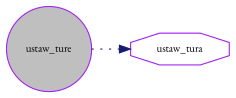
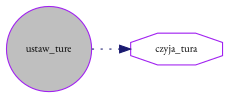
  digraph {
    rankdir=LR
    fontname="EB Garamond"
    node [color=purple fontname="EB Garamond" fontsize=10 style=filled]
    n1 [fillcolor=grey75 fontcolor=black height=0.2 label=ustaw_ture shape=circle width=0.4]
-   n2 [fillcolor=white height=0.2 label=ustaw_tura shape=octagon width=0.4]
+   n2 [fillcolor=white height=0.2 label=czyja_tura shape=octagon width=0.4]
    n1 -> n2 [color=midnightblue fontname="EB Garamond" fontsize=10 labelfontname=Helvetica labelfontsize=10 style=dotted]
  }
